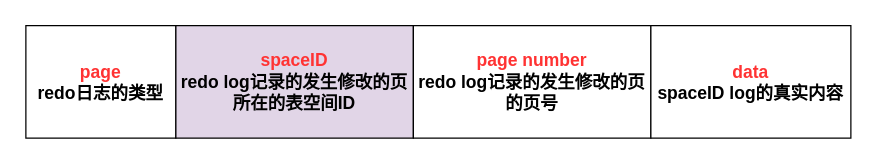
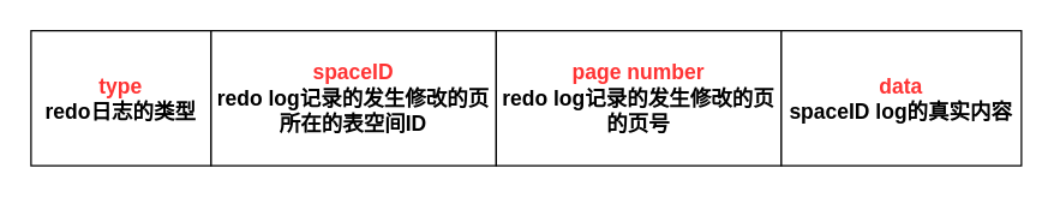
  <mxCell id="0" />
  <mxCell id="1" parent="0" />
- <mxCell id="2" value="&lt;b style=&quot;font-size: 14px&quot;&gt;&lt;font color=&quot;#ff3333&quot;&gt;page&lt;br&gt;&lt;/font&gt;redo日志的类型&lt;/b&gt;" style="rounded=0;whiteSpace=wrap;html=1;" vertex="1" parent="1"><mxGeometry x="20" y="20" width="120" height="90" as="geometry" /></mxCell>
- <mxCell id="3" value="&lt;b style=&quot;font-size: 14px&quot;&gt;&lt;font color=&quot;#ff3333&quot;&gt;spaceID&lt;br&gt;&lt;/font&gt;redo log记录的发生修改的页所在的表空间ID&lt;/b&gt;" style="rounded=0;whiteSpace=wrap;html=1;fillColor=#e1d5e7;" vertex="1" parent="1"><mxGeometry x="140" y="20" width="190" height="90" as="geometry" /></mxCell>
+ <mxCell id="2" value="&lt;b style=&quot;font-size: 14px&quot;&gt;&lt;font color=&quot;#ff3333&quot;&gt;type&lt;br&gt;&lt;/font&gt;redo日志的类型&lt;/b&gt;" style="rounded=0;whiteSpace=wrap;html=1;" vertex="1" parent="1"><mxGeometry x="20" y="20" width="120" height="90" as="geometry" /></mxCell>
+ <mxCell id="3" value="&lt;b style=&quot;font-size: 14px&quot;&gt;&lt;font color=&quot;#ff3333&quot;&gt;spaceID&lt;br&gt;&lt;/font&gt;redo log记录的发生修改的页所在的表空间ID&lt;/b&gt;" style="rounded=0;whiteSpace=wrap;html=1;" vertex="1" parent="1"><mxGeometry x="140" y="20" width="190" height="90" as="geometry" /></mxCell>
  <mxCell id="4" value="&lt;b style=&quot;font-size: 14px&quot;&gt;&lt;font color=&quot;#ff3333&quot;&gt;page number&lt;br&gt;&lt;/font&gt;redo log记录的发生修改的页的页号&lt;/b&gt;" style="rounded=0;whiteSpace=wrap;html=1;" vertex="1" parent="1"><mxGeometry x="330" y="20" width="190" height="90" as="geometry" /></mxCell>
  <mxCell id="5" value="&lt;b style=&quot;font-size: 14px&quot;&gt;&lt;font color=&quot;#ff3333&quot;&gt;data&lt;br&gt;&lt;/font&gt;spaceID log的真实内容&lt;/b&gt;" style="rounded=0;whiteSpace=wrap;html=1;" vertex="1" parent="1"><mxGeometry x="520" y="20" width="160" height="90" as="geometry" /></mxCell>
